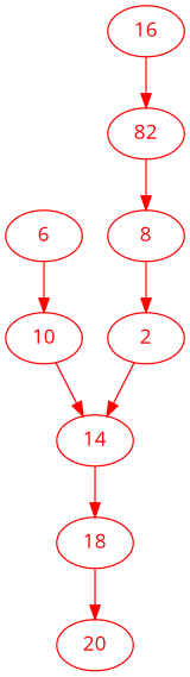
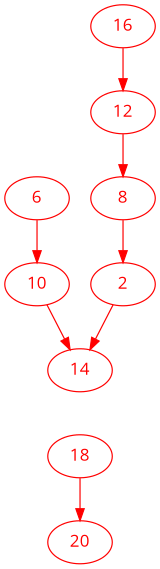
  digraph {
    fontname="Open Sans"
    node [color=red fontcolor=red fontname="Open Sans"]
    edge [color=red fontname="Open Sans"]
    2
    14
    6
    10
    8
    18
-   12 [label=82]
+   12
    20
    16
    2 -> 14
-   14 -> 18
    6 -> 10
    10 -> 14
    8 -> 2
    18 -> 20
    12 -> 8
    16 -> 12
  }
